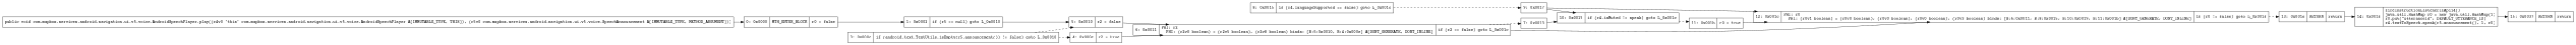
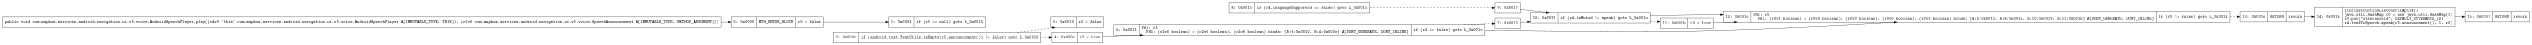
  digraph {
    fontname="Courier Prime"
    rankdir=LR
    node [fontname="Courier Prime" shape=record]
    edge [fontname="Courier Prime"]
    n1 [label="{0\:\ 0x0000|MTH_ENTER_BLOCK\l|r0 = false\l}"]
    n2 [label="{1\:\ 0x0002|if (r5 == null) goto L_0x0010\l}"]
    n3 [label="{5\:\ 0x0010|r2 = false\l}"]
    n4 [label="{6\:\ 0x0011|PHI: r2 \l  PHI: (r2v0 boolean) = (r2v5 boolean), (r2v8 boolean) binds: [B:5:0x0010, B:4:0x000e] A[DONT_GENERATE, DONT_INLINE]\l|if (r2 == false) goto L_0x001c\l}"]
    n5 [label="{3\:\ 0x000c|if (android.text.TextUtils.isEmpty(r5.announcement()) != false) goto L_0x0010\l}"]
    n6 [label="{4\:\ 0x000e|r2 = true\l}"]
    n7 [label="{7\:\ 0x0013}"]
    n8 [label="{12\:\ 0x001c|PHI: r0 \l  PHI: (r0v1 boolean) = (r0v0 boolean), (r0v0 boolean), (r0v0 boolean), (r0v3 boolean) binds: [B:6:0x0011, B:8:0x0015, B:10:0x0019, B:11:0x001b] A[DONT_GENERATE, DONT_INLINE]\l|if (r0 != false) goto L_0x001f\l}"]
    n9 [label="{10\:\ 0x0019|if (r4.isMuted != speak) goto L_0x001c\l}"]
    n10 [label="{13\:\ 0x001e|RETURN\l|return\l}"]
    n11 [label="{8\:\ 0x0015|if (r4.languageSupported == false) goto L_0x001c\l}"]
    n12 [label="{9\:\ 0x0017}"]
    n13 [label="{11\:\ 0x001b|r0 = true\l}"]
    n14 [label="{14\:\ 0x001f|fireInstructionListenerIfApi14()\ljava.util.HashMap r0 = new java.util.HashMap(1)\lr0.put(\"utteranceId\", DEFAULT_UTTERANCE_ID)\lr4.textToSpeech.speak(r5.announcement(), 1, r0)\l}"]
    n15 [label="{15\:\ 0x0037|RETURN\l|return\l}"]
    n16 [label="{public void com.mapbox.services.android.navigation.ui.v5.voice.AndroidSpeechPlayer.play((r4v0 'this' com.mapbox.services.android.navigation.ui.v5.voice.AndroidSpeechPlayer A[IMMUTABLE_TYPE, THIS]), (r5v0 com.mapbox.services.android.navigation.ui.v5.voice.SpeechAnnouncement A[IMMUTABLE_TYPE, METHOD_ARGUMENT])) }"]
    n1 -> n2
-   n2 -> n3
-   n3 -> n4
    n4 -> n7 [style=dashed]
    n4 -> n8
    n5 -> n3 [style=dashed]
    n5 -> n6 [style=dashed]
    n6 -> n4
    n7 -> n9
    n8 -> n10 [style=dashed]
-   n12 -> n8
+   n9 -> n8
    n9 -> n13 [style=dashed]
    n10 -> n14
    n11 -> n12 [style=dashed]
    n12 -> n9
    n13 -> n8
    n14 -> n15
    n16 -> n1
  }
